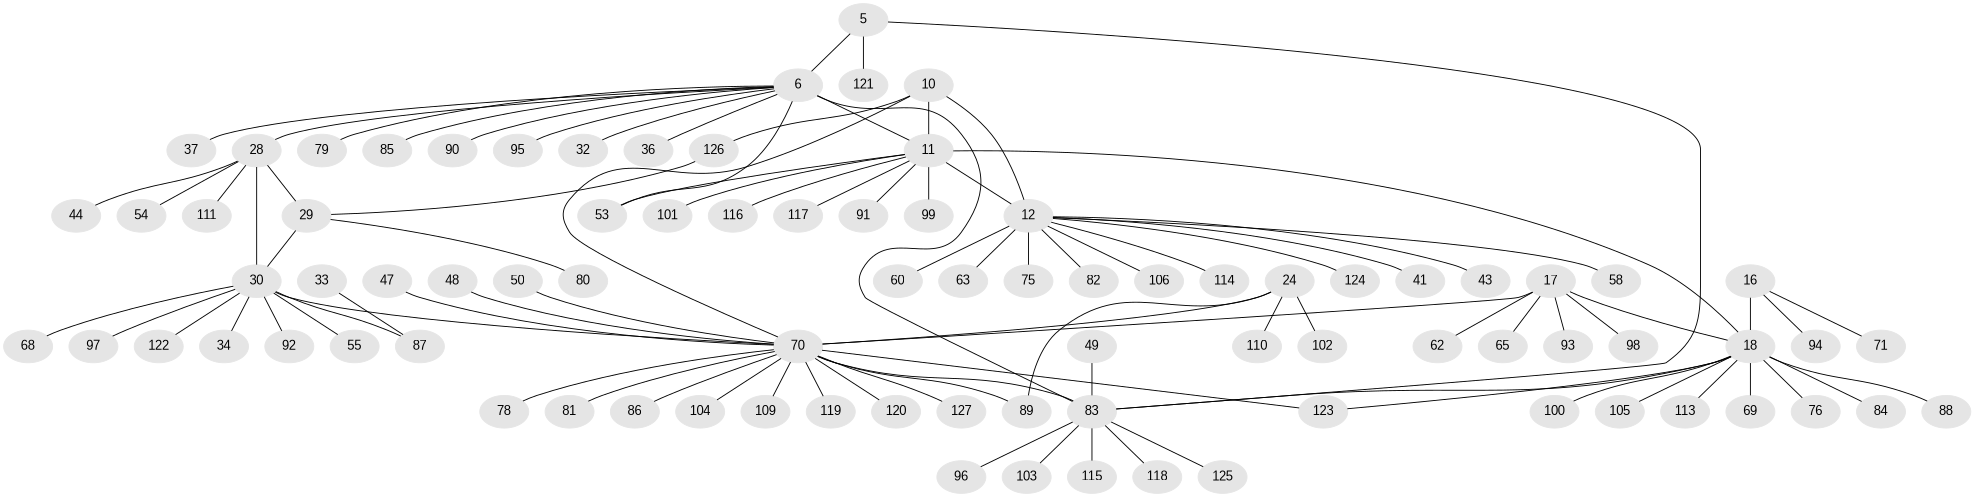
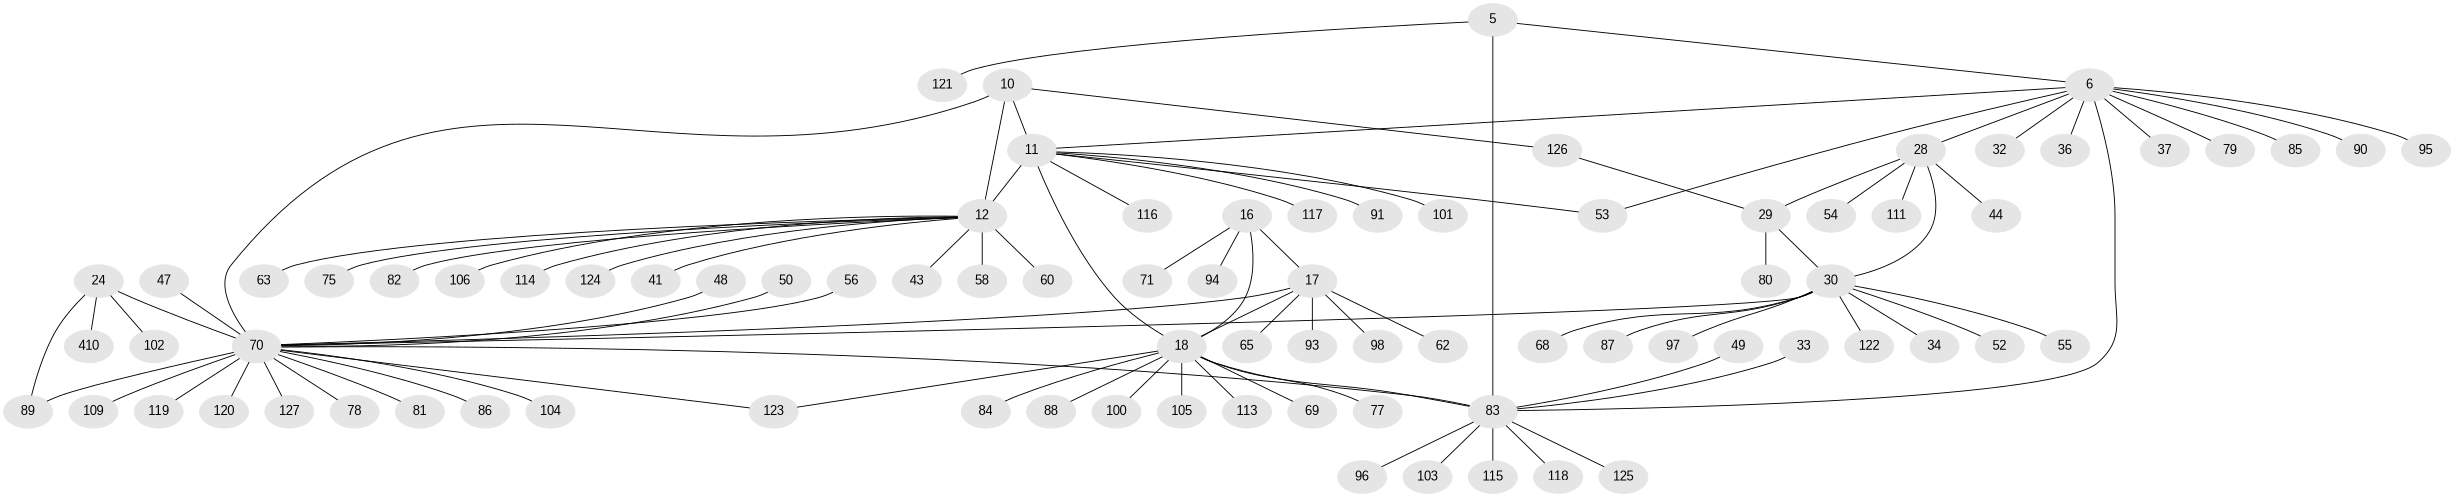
  graph {
    fontname="Liberation Sans"
    node [color=gray90 fontname="Liberation Sans" style=filled]
    edge [fontname="Liberation Sans"]
    5 [super="+2"]
    6 [super="+4"]
    83 [super="+72"]
    121 [super="+57"]
    11 [super="+9"]
    28 [super="+27"]
    32
    36
    37
    53 [super="+51"]
    79
    85 [super="+67"]
    90
    95
    96
    103
    115
    118
    125
    12 [super="+8"]
    18 [super="+13"]
    91
-   99
    101
    116
    117
    29 [super="+26"]
    30 [super="+25"]
    44
    54
    111
    10 [super="+7"]
    70 [super="+64"]
    126 [super="+66"]
    41
    43
    58
    60
    63
    75
    82
    106 [super="+40+61"]
    114
    124
    123
    78
    81
    86
    89
    104
    109
    119
    120
    127
    69
-   77 [label=76]
+   77
    84
    88
    100
    105
    113 [super="+112"]
    80
    16 [super="+14"]
    17 [super="+15"]
    71
    94
    62
    65
    93
    98
    34
-   52 [super="+45" label=92]
+   52 [super="+45"]
    55
    68
    87
    97 [super="+74+76+92"]
    122
    24 [super="+22"]
    102
-   110
+   110 [label=410]
    33
    47
    48
    49
    50 [super="+46"]
+   56
    5 -- 6 [weight=4]
    5 -- 83 [weight=4]
    5 -- 121
    6 -- 83 [weight=4]
    6 -- 11
    6 -- 28
    6 -- 32
    6 -- 36
    6 -- 37
    6 -- 53
    6 -- 79
    6 -- 85
    6 -- 90
    6 -- 95
    83 -- 96
    83 -- 103
    83 -- 115
    83 -- 118
    83 -- 125
    11 -- 53
    11 -- 12 [weight=4]
    11 -- 18
    11 -- 91
-   11 -- 99
    11 -- 101
    11 -- 116
    11 -- 117
    28 -- 29 [weight=4]
    28 -- 30 [weight=4]
    28 -- 44
    28 -- 54
    28 -- 111
    12 -- 41
    12 -- 43
    12 -- 58
    12 -- 60
    12 -- 63
    12 -- 75
    12 -- 82
    12 -- 106
    12 -- 114
    12 -- 124
    18 -- 83
    18 -- 123
    18 -- 69
    18 -- 77
    18 -- 84
    18 -- 88
    18 -- 100
    18 -- 105
    18 -- 113
    29 -- 30 [weight=4]
    29 -- 80
    30 -- 70
    30 -- 34
    30 -- 52
    30 -- 55
    30 -- 68
    30 -- 87
    30 -- 97
    30 -- 122
    10 -- 11 [weight=4]
    10 -- 12 [weight=4]
    10 -- 70 [weight=2]
    10 -- 126
    70 -- 83 [weight=3]
    70 -- 123
    70 -- 78
    70 -- 81
    70 -- 86
    70 -- 89
    70 -- 104
    70 -- 109
    70 -- 119
    70 -- 120
    70 -- 127
    126 -- 29
    16 -- 18 [weight=4]
+   16 -- 17 [weight=4]
    16 -- 71
    16 -- 94
    17 -- 18 [weight=4]
    17 -- 70 [weight=2]
    17 -- 62
    17 -- 65
    17 -- 93
    17 -- 98
    24 -- 70 [weight=8]
    24 -- 89
    24 -- 102
    24 -- 110
-   33 -- 87
+   33 -- 83
    47 -- 70
    48 -- 70
    49 -- 83
    50 -- 70
+   56 -- 70
  }
